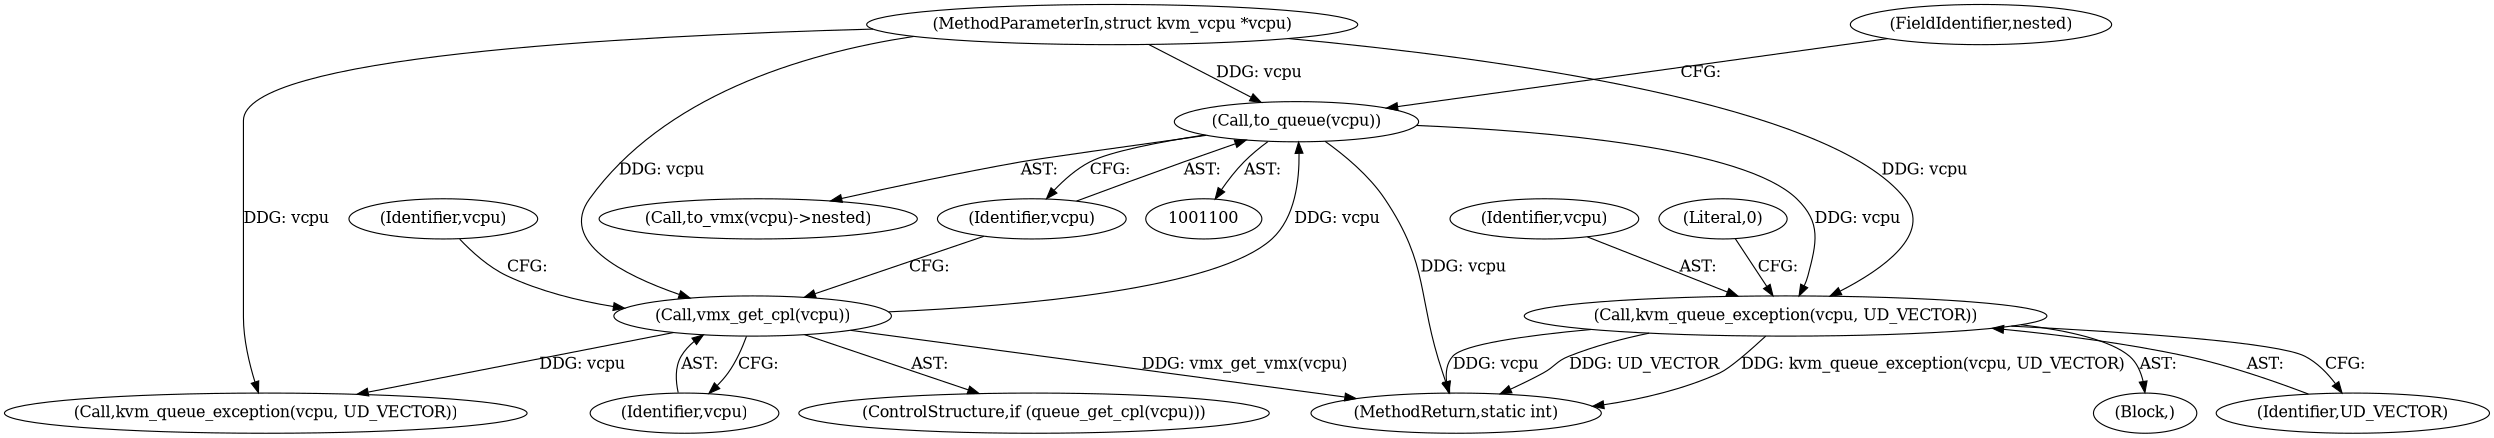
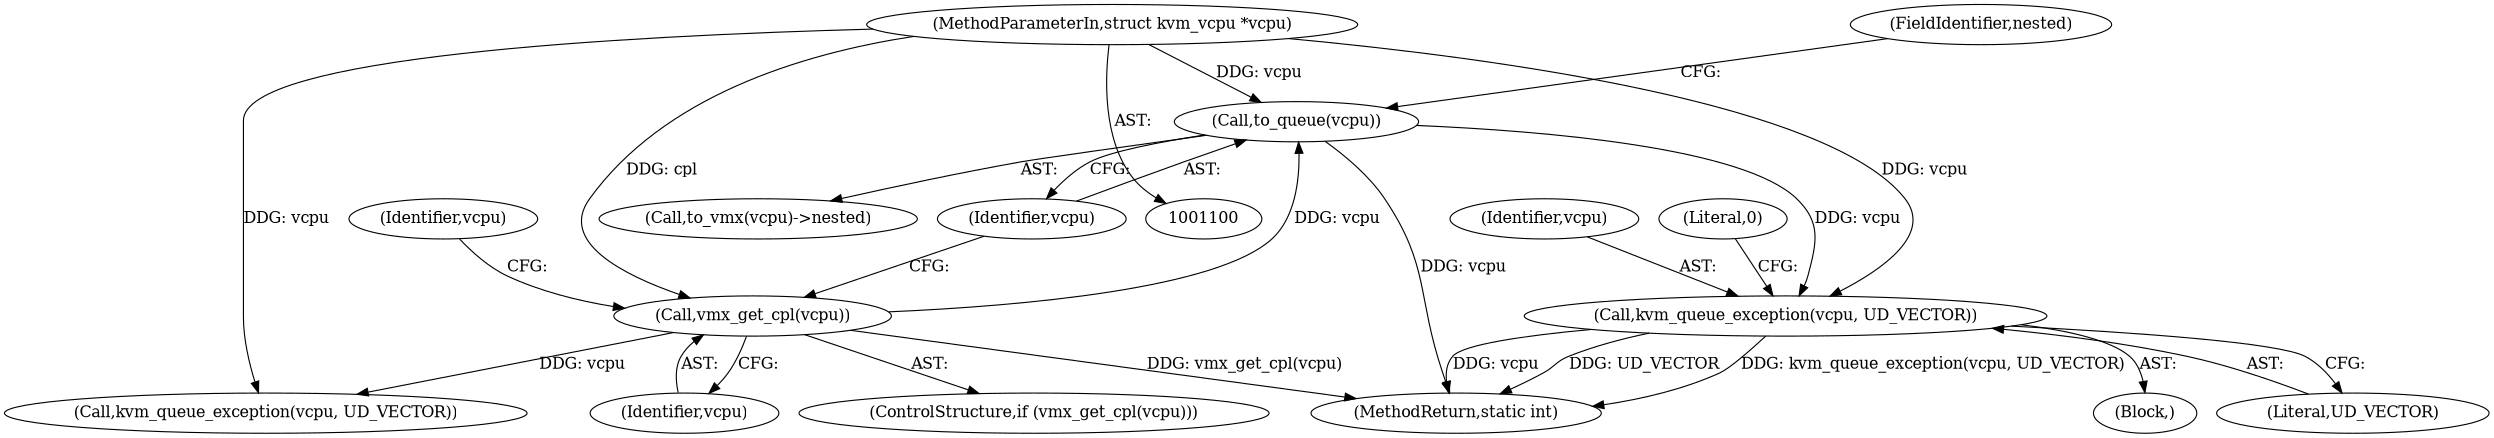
  digraph {
    n1 [label="(Call,kvm_queue_exception(vcpu, UD_VECTOR))"]
    n2 [label="(MethodReturn,static int)"]
    n3 [label="(Block,)"]
-   n4 [label="(Identifier,UD_VECTOR)"]
+   n4 [label="(Literal,UD_VECTOR)"]
    n5 [label="(Call,to_queue(vcpu))"]
    n6 [label="(Identifier,vcpu)"]
    n7 [label="(Call,to_vmx(vcpu)->nested)"]
    n8 [label="(Call,vmx_get_cpl(vcpu))"]
    n9 [label="(Call,kvm_queue_exception(vcpu, UD_VECTOR))"]
    n10 [label="(Identifier,vcpu)"]
-   n11 [label="(ControlStructure,if (queue_get_cpl(vcpu)))"]
+   n11 [label="(ControlStructure,if (vmx_get_cpl(vcpu)))"]
    n12 [label="(MethodParameterIn,struct kvm_vcpu *vcpu)"]
    n13 [label=1001100]
    n14 [label="(Identifier,vcpu)"]
    n15 [label="(FieldIdentifier,nested)"]
    n16 [label="(Identifier,vcpu)"]
    n17 [label="(Literal,0)"]
    n1 -> n2 [label="DDG: UD_VECTOR"]
    n1 -> n2 [label="DDG: kvm_queue_exception(vcpu, UD_VECTOR)"]
    n1 -> n2 [label="DDG: vcpu"]
    n1 -> n3 [label="AST: "]
    n1 -> n4 [label="CFG: "]
    n4 -> n1 [label="AST: "]
    n5 -> n1 [label="DDG: vcpu"]
    n5 -> n2 [label="DDG: vcpu"]
    n5 -> n6 [label="CFG: "]
    n5 -> n7 [label="AST: "]
    n6 -> n5 [label="AST: "]
    n6 -> n8 [label="CFG: "]
-   n8 -> n2 [label="DDG: vmx_get_vmx(vcpu)"]
+   n8 -> n2 [label="DDG: vmx_get_cpl(vcpu)"]
    n8 -> n5 [label="DDG: vcpu"]
    n8 -> n9 [label="DDG: vcpu"]
    n8 -> n10 [label="CFG: "]
    n8 -> n11 [label="AST: "]
    n10 -> n8 [label="AST: "]
    n12 -> n1 [label="DDG: vcpu"]
    n12 -> n5 [label="DDG: vcpu"]
-   n12 -> n8 [label="DDG: vcpu"]
+   n12 -> n8 [label="DDG: cpl"]
    n12 -> n9 [label="DDG: vcpu"]
-   n5 -> n13 [label="AST: "]
+   n12 -> n13 [label="AST: "]
    n14 -> n1 [label="AST: "]
    n15 -> n5 [label="CFG: "]
    n16 -> n8 [label="CFG: "]
    n17 -> n1 [label="CFG: "]
  }
